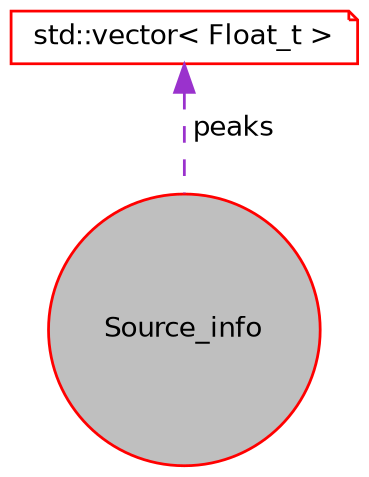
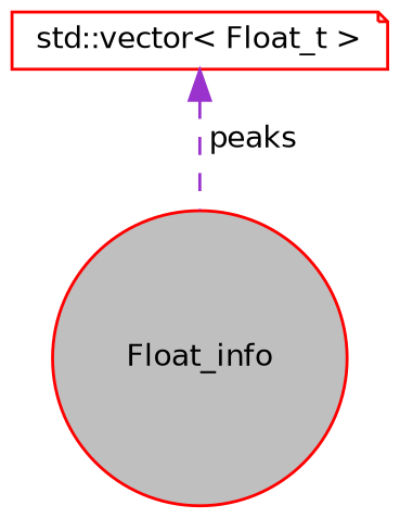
  digraph {
    node [color=red fontname=Helvetica fontsize=10 style=filled]
-   n1 [fillcolor=grey75 fontcolor=black height=0.2 label=Source_info shape=circle width=0.4]
+   n1 [fillcolor=grey75 fontcolor=black height=0.2 label=Float_info shape=circle width=0.4]
    n2 [fillcolor=white height=0.2 label="std::vector\< Float_t \>" shape=note width=0.4]
    n2 -> n1 [color=darkorchid3 dir=back fontname=Helvetica fontsize=10 label=" peaks" labelfontname=Helvetica labelfontsize=10 style=dashed]
  }
